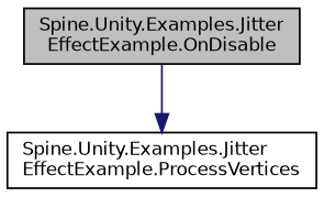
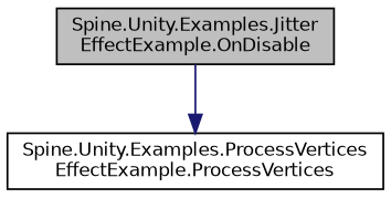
  digraph {
    rankdir=TB
    node [color=black fontname=Helvetica fontsize=10 shape=record style=filled]
    n1 [fillcolor=grey75 fontcolor=black height=0.2 label="Spine.Unity.Examples.Jitter\lEffectExample.OnDisable" width=0.4]
-   n2 [fillcolor=white height=0.2 label="Spine.Unity.Examples.Jitter\lEffectExample.ProcessVertices" width=0.4]
+   n2 [fillcolor=white height=0.2 label="Spine.Unity.Examples.ProcessVertices\lEffectExample.ProcessVertices" width=0.4]
    n1 -> n2 [color=midnightblue fontname=Helvetica fontsize=10 labelfontname=Helvetica labelfontsize=10 style=solid]
  }
